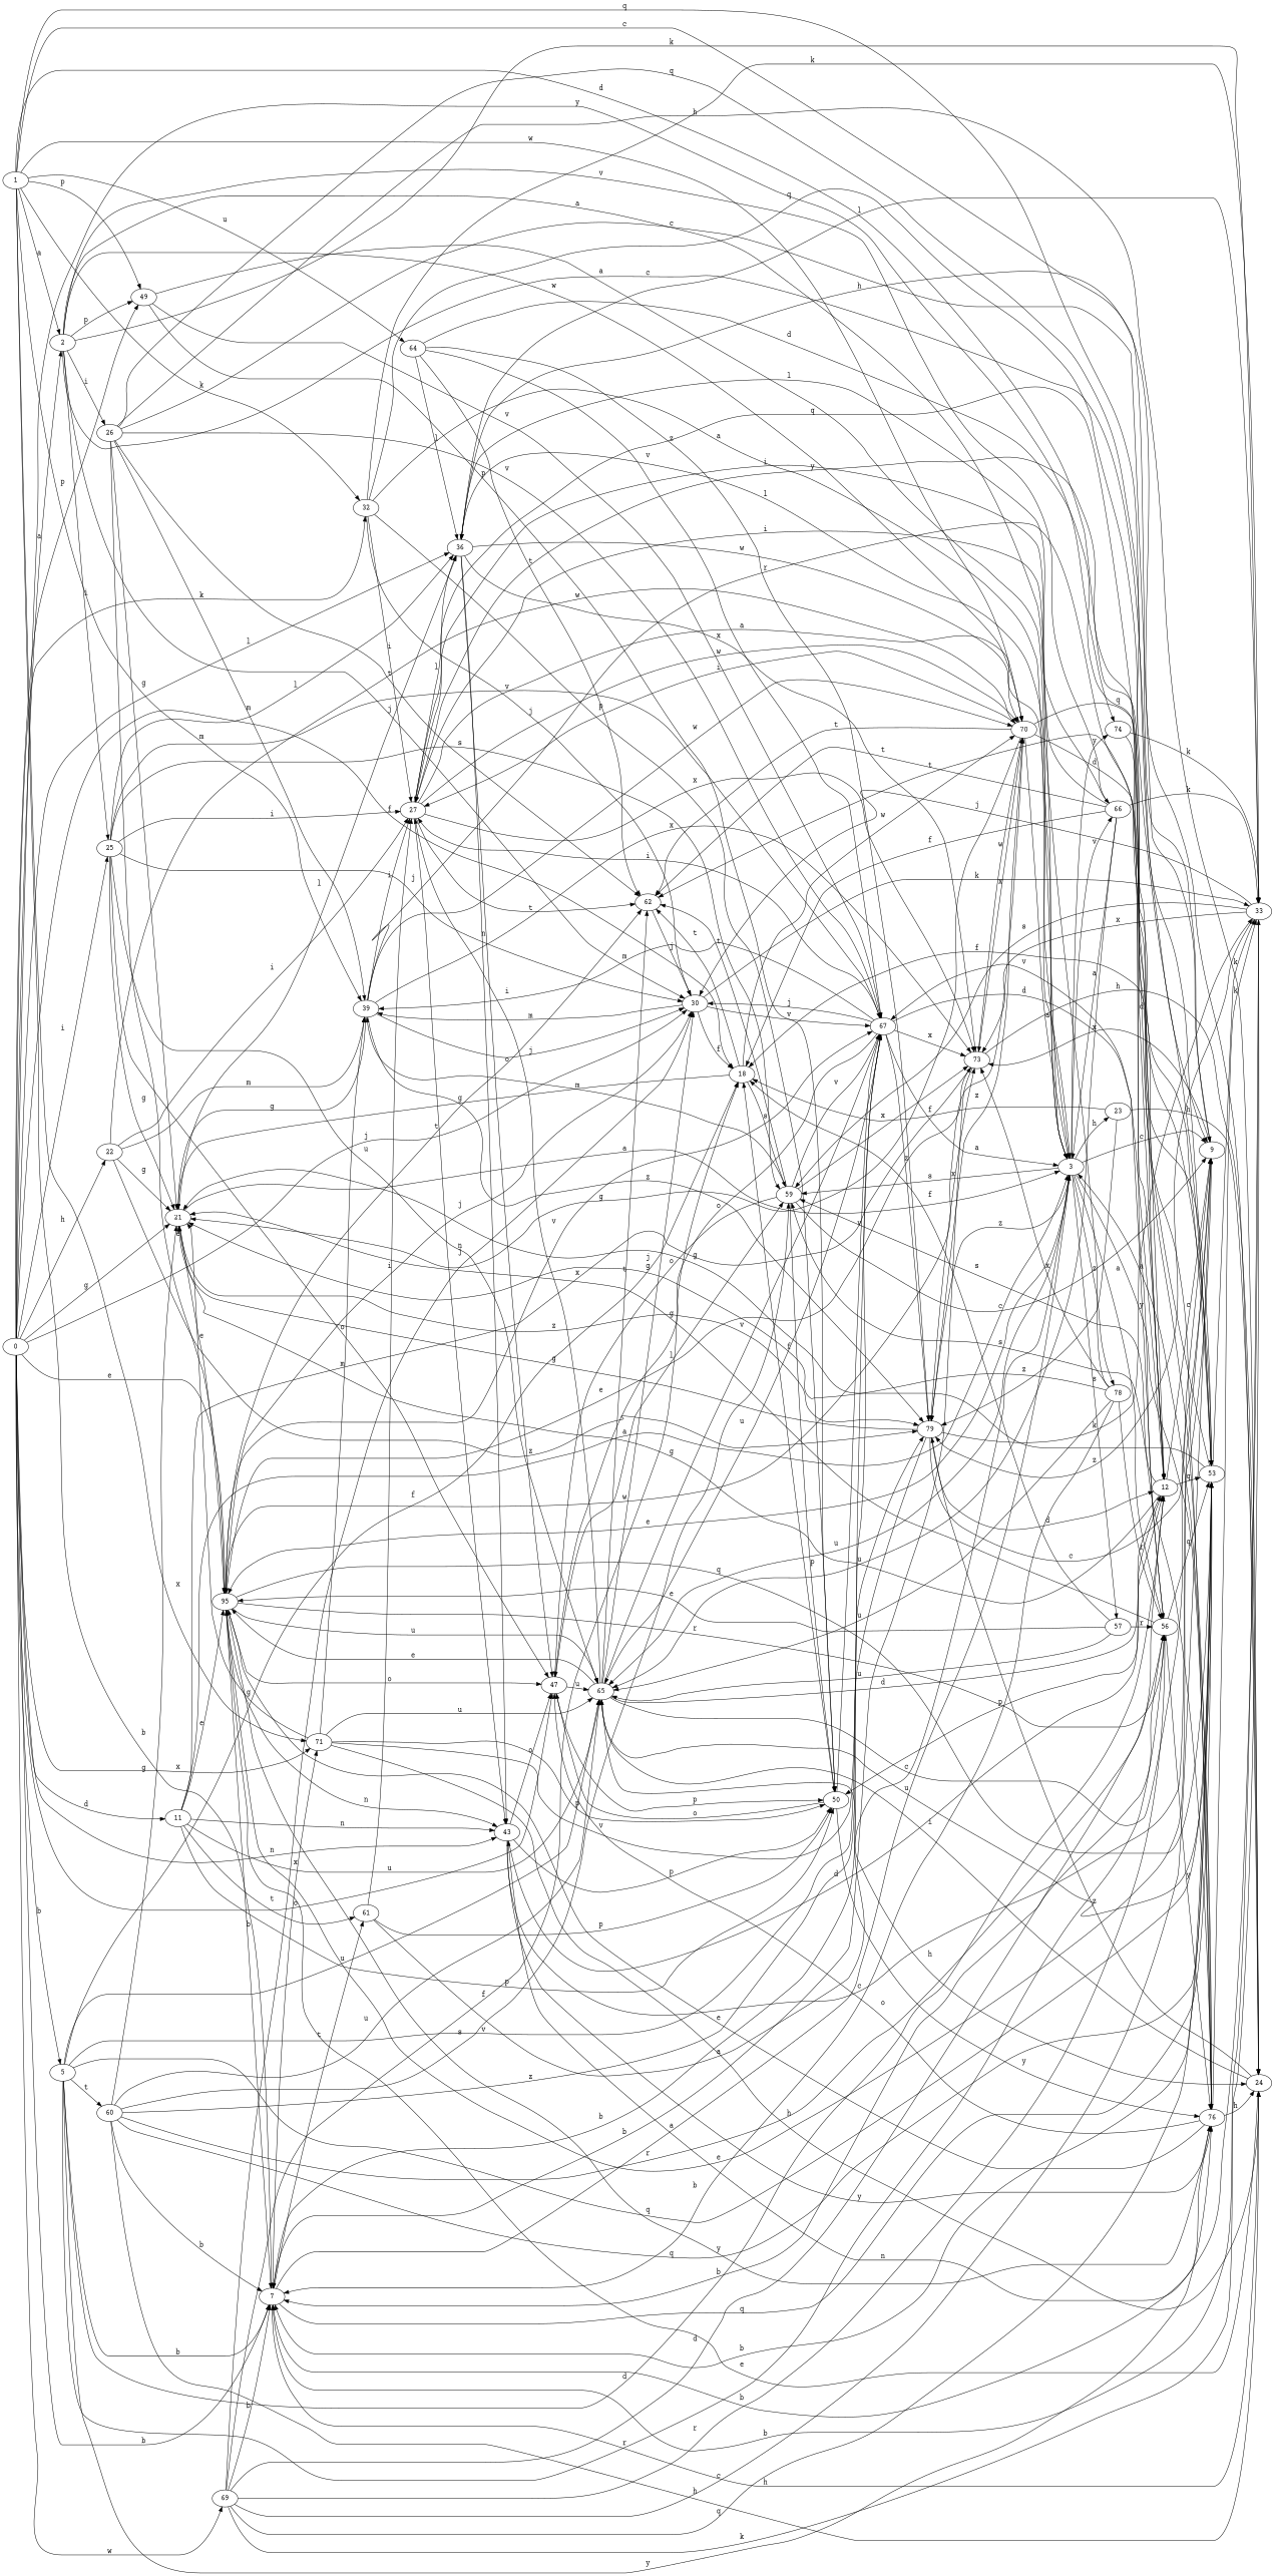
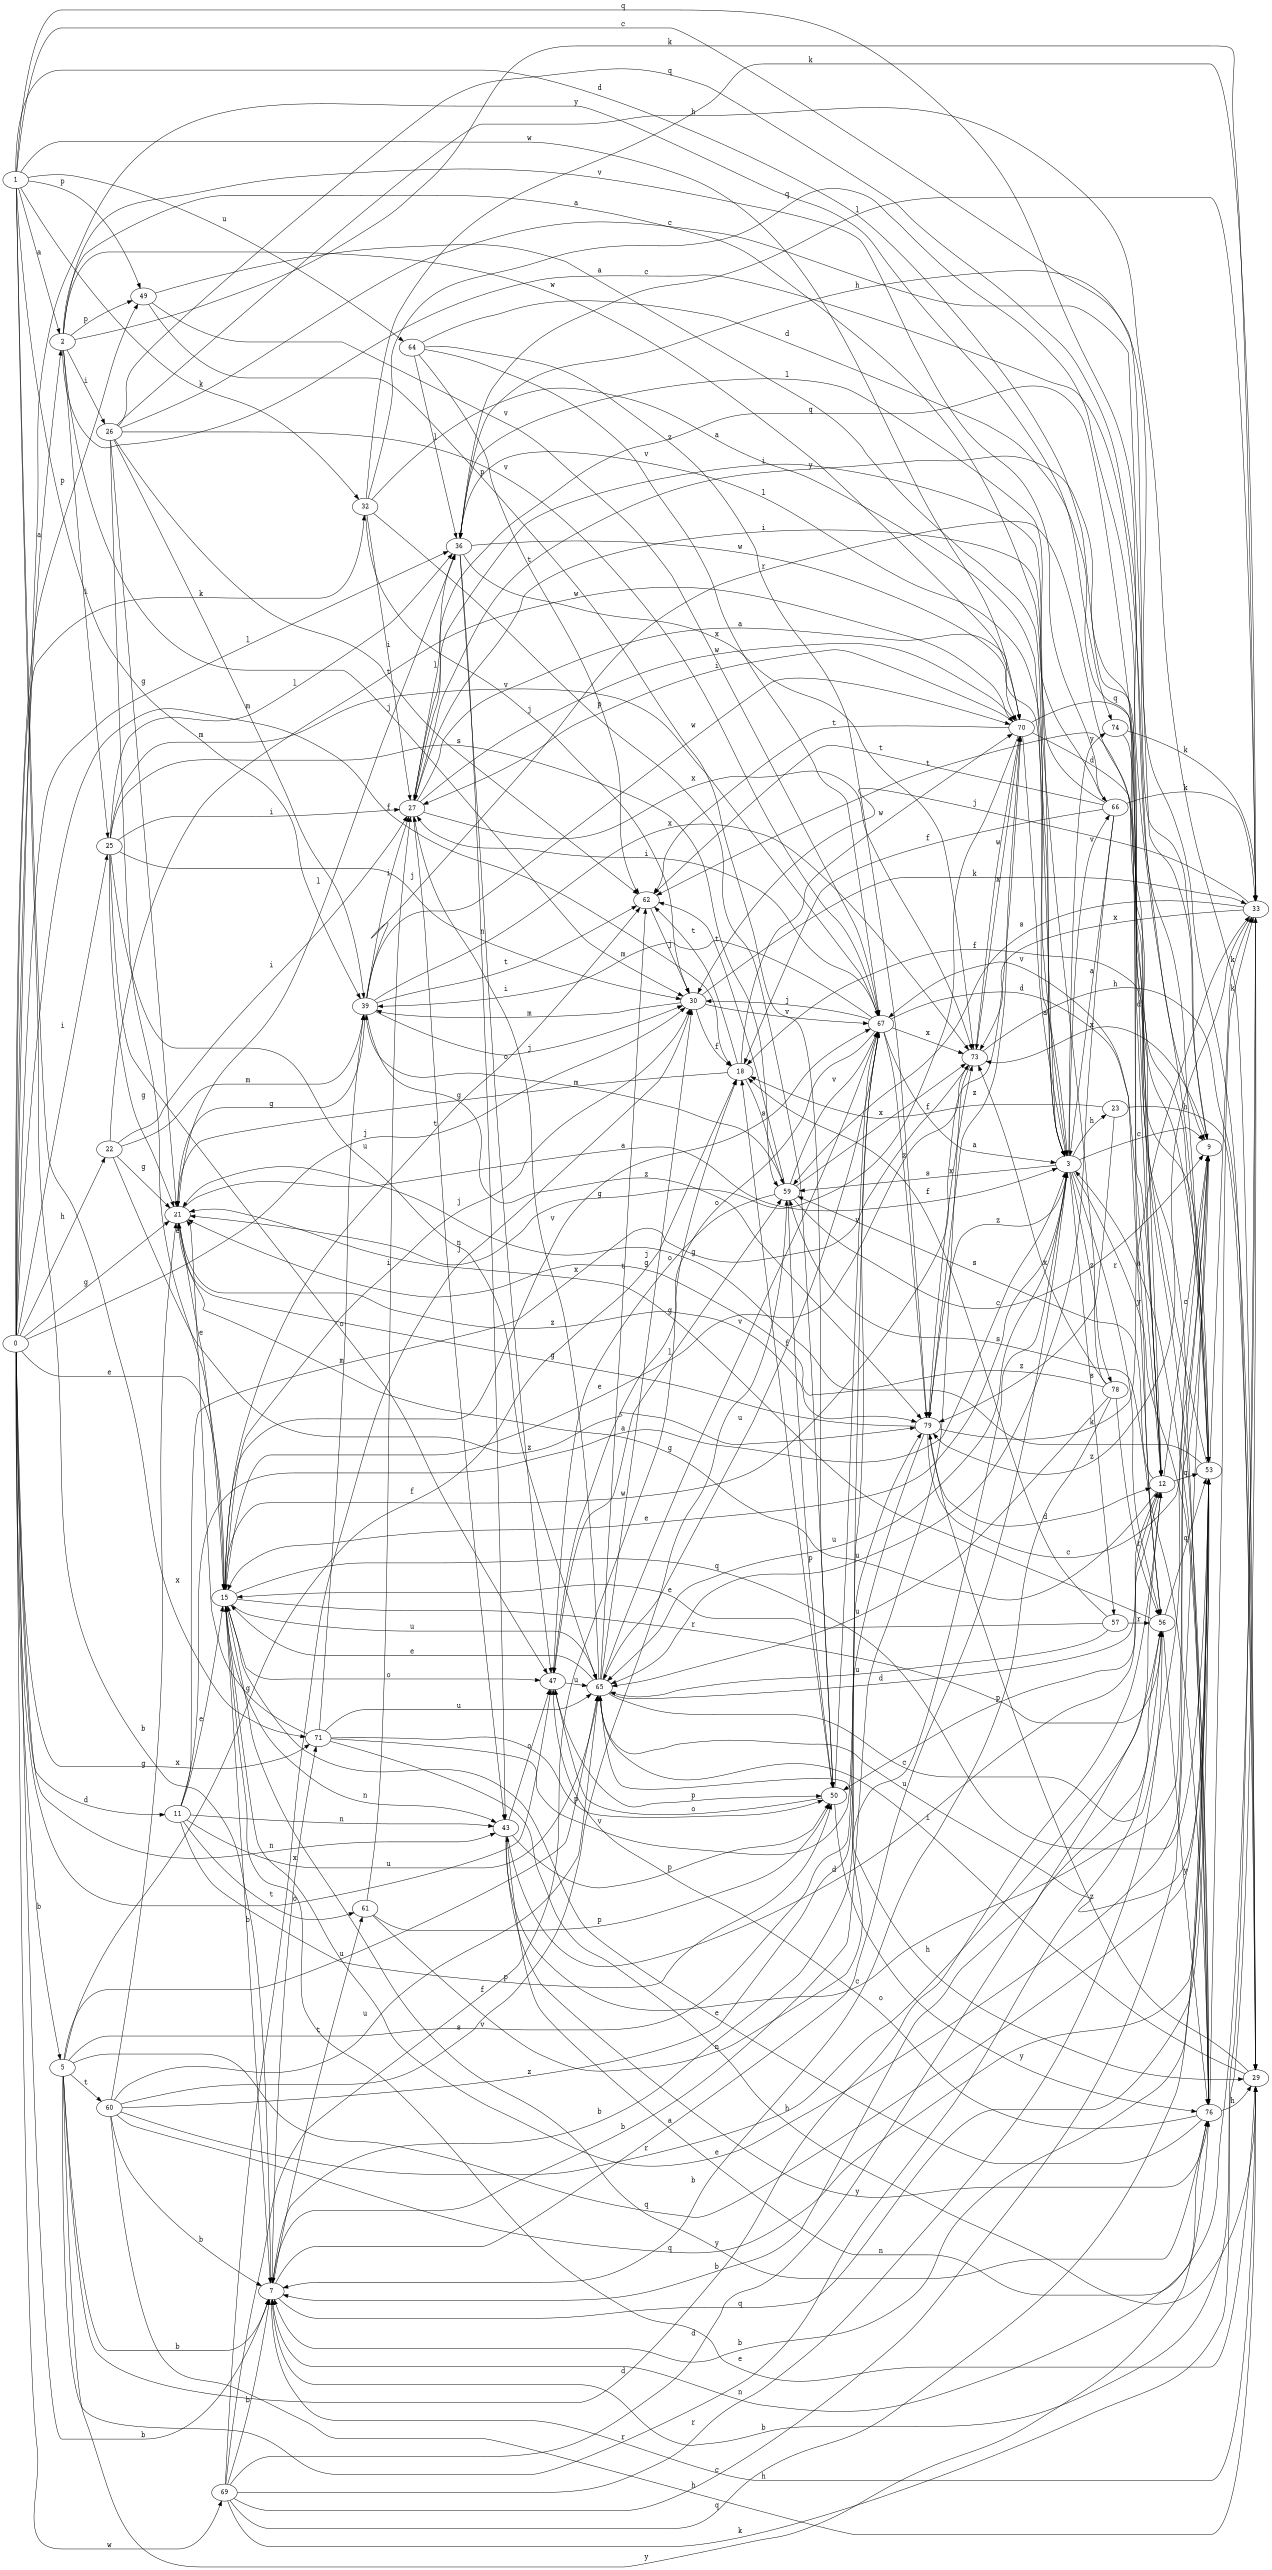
  strict digraph {
    fontname="Courier Prime"
    rankdir=LR
    node [fontname="Courier Prime"]
    edge [fontname="Courier Prime"]
    0
    2
    5
    7
    11
-   15 [label=95]
+   15
    18
    21
    22
    25
    30
    32
    36
    43
    47
    49
    69
    71
    74
    9
    70
    3
    26
    33
    66
    12
    53
    56
    65
    76
    60
    67
-   24
+   24 [label=29]
    61
    73
    50
    62
    59
    79
    39
    27
    1
    64
    23
    57
    78
    0 -> 2 [label=a]
    0 -> 5 [label=b]
    0 -> 7 [label=b]
    0 -> 11 [label=d]
    0 -> 15 [label=e]
    0 -> 18 [label=f]
    0 -> 21 [label=g]
    0 -> 22 [label=h]
    0 -> 25 [label=i]
    0 -> 30 [label=j]
    0 -> 32 [label=k]
    0 -> 36 [label=l]
    0 -> 43 [label=n]
    0 -> 47 [label=o]
    0 -> 49 [label=p]
    0 -> 69 [label=w]
    0 -> 71 [label=x]
    0 -> 74 [label=y]
    2 -> 25 [label=i]
    2 -> 30 [label=j]
    2 -> 49 [label=p]
    2 -> 9 [label=c]
    2 -> 70 [label=w]
    2 -> 3 [label=a]
    2 -> 26 [label=i]
    2 -> 33 [label=k]
    2 -> 66 [label=v]
    5 -> 7 [label=b]
    5 -> 18 [label=f]
    5 -> 12 [label=d]
    5 -> 53 [label=q]
    5 -> 56 [label=r]
    5 -> 65 [label=u]
    5 -> 76 [label=y]
    5 -> 60 [label=t]
    5 -> 67 [label=v]
    7 -> 71 [label=x]
    7 -> 3 [label=a]
    7 -> 53 [label=q]
    7 -> 24 [label=h]
    7 -> 61 [label=t]
    11 -> 15 [label=e]
    11 -> 43 [label=n]
    11 -> 3 [label=a]
    11 -> 65 [label=u]
    11 -> 61 [label=t]
    11 -> 73 [label=x]
    11 -> 50 [label=p]
    15 -> 7 [label=b]
    15 -> 30 [label=j]
    15 -> 43 [label=n]
    15 -> 47 [label=o]
    15 -> 70 [label=w]
    15 -> 53 [label=q]
    15 -> 56 [label=r]
    15 -> 65 [label=u]
    15 -> 76 [label=y]
    15 -> 67 [label=v]
    15 -> 62 [label=t]
    18 -> 21 [label=g]
    18 -> 70 [label=w]
    18 -> 62 [label=t]
    18 -> 59 [label=s]
    21 -> 15 [label=e]
    21 -> 36 [label=l]
    21 -> 3 [label=a]
    21 -> 79 [label=z]
    22 -> 21 [label=g]
    22 -> 70 [label=w]
    22 -> 79 [label=z]
    22 -> 39 [label=m]
    22 -> 27 [label=i]
    25 -> 21 [label=g]
    25 -> 30 [label=j]
    25 -> 36 [label=l]
    25 -> 47 [label=o]
    25 -> 65 [label=u]
    25 -> 67 [label=v]
    25 -> 59 [label=s]
    25 -> 27 [label=i]
    30 -> 18 [label=f]
    30 -> 33 [label=k]
    30 -> 67 [label=v]
    30 -> 39 [label=m]
    32 -> 30 [label=j]
    32 -> 3 [label=a]
    32 -> 33 [label=k]
    32 -> 53 [label=q]
    32 -> 50 [label=p]
    32 -> 27 [label=i]
    36 -> 43 [label=n]
    36 -> 47 [label=o]
    36 -> 70 [label=w]
    36 -> 24 [label=h]
    36 -> 73 [label=x]
    43 -> 47 [label=o]
    43 -> 9 [label=c]
    43 -> 12 [label=d]
    43 -> 76 [label=y]
    43 -> 50 [label=p]
    47 -> 65 [label=u]
    47 -> 50 [label=p]
    47 -> 59 [label=l]
    49 -> 3 [label=a]
    49 -> 67 [label=v]
    49 -> 50 [label=p]
    69 -> 7 [label=b]
    69 -> 18 [label=f]
    69 -> 30 [label=j]
    69 -> 9 [label=c]
    69 -> 33 [label=k]
    69 -> 12 [label=d]
    69 -> 53 [label=q]
    69 -> 56 [label=r]
    71 -> 21 [label=g]
    71 -> 65 [label=u]
    71 -> 67 [label=v]
    71 -> 24 [label=h]
    71 -> 50 [label=p]
    71 -> 39 [label=m]
    74 -> 33 [label=k]
    74 -> 12 [label=d]
    9 -> 15 [label=e]
    9 -> 73 [label=x]
    70 -> 21 [label=g]
    70 -> 3 [label=a]
    70 -> 12 [label=d]
    70 -> 53 [label=q]
    70 -> 73 [label=x]
    70 -> 62 [label=t]
    70 -> 79 [label=z]
    70 -> 27 [label=i]
    3 -> 15 [label=e]
    3 -> 36 [label=l]
    3 -> 74 [label=y]
    3 -> 9 [label=c]
    3 -> 66 [label=v]
-   3 -> 56 [label=a]
+   3 -> 56 [label=r]
    3 -> 65 [label=u]
    3 -> 76 [label=y]
    3 -> 59 [label=s]
    3 -> 79 [label=z]
    3 -> 23 [label=h]
    3 -> 57 [label=s]
    3 -> 78 [label=z]
    26 -> 15 [label=e]
    26 -> 21 [label=g]
    26 -> 9 [label=c]
    26 -> 53 [label=q]
    26 -> 67 [label=v]
    26 -> 24 [label=h]
    26 -> 62 [label=t]
    26 -> 39 [label=m]
    33 -> 7 [label=b]
    33 -> 30 [label=j]
    33 -> 36 [label=l]
    33 -> 43 [label=n]
    33 -> 73 [label=x]
    33 -> 59 [label=s]
    33 -> 79 [label=z]
    66 -> 18 [label=f]
    66 -> 36 [label=l]
    66 -> 3 [label=a]
    66 -> 33 [label=k]
    66 -> 65 [label=u]
    66 -> 62 [label=t]
    66 -> 27 [label=i]
    12 -> 21 [label=g]
    12 -> 9 [label=c]
    12 -> 53 [label=q]
    12 -> 50 [label=p]
    12 -> 59 [label=s]
    53 -> 7 [label=b]
    53 -> 18 [label=f]
    53 -> 21 [label=g]
    53 -> 33 [label=k]
    53 -> 65 [label=u]
    56 -> 7 [label=b]
    56 -> 21 [label=g]
    56 -> 53 [label=q]
    56 -> 76 [label=y]
    56 -> 67 [label=v]
    65 -> 15 [label=e]
    65 -> 30 [label=j]
    65 -> 9 [label=c]
    65 -> 12 [label=d]
    65 -> 67 [label=v]
    65 -> 24 [label=h]
    65 -> 62 [label=t]
    65 -> 27 [label=i]
-   76 -> 7 [label=b]
+   76 -> 7 [label=n]
    76 -> 15 [label=e]
    76 -> 47 [label=o]
    76 -> 3 [label=a]
    76 -> 33 [label=k]
    76 -> 24 [label=h]
    76 -> 62 [label=t]
    76 -> 59 [label=s]
    60 -> 7 [label=b]
    60 -> 21 [label=g]
    60 -> 53 [label=q]
    60 -> 56 [label=r]
    60 -> 65 [label=u]
    60 -> 24 [label=h]
    60 -> 59 [label=s]
    60 -> 79 [label=z]
    67 -> 30 [label=j]
    67 -> 47 [label=o]
    67 -> 3 [label=a]
    67 -> 12 [label=d]
    67 -> 65 [label=u]
    67 -> 73 [label=x]
    67 -> 79 [label=z]
    67 -> 39 [label=m]
    67 -> 27 [label=i]
    24 -> 15 [label=e]
    24 -> 65 [label=i]
    24 -> 79 [label=z]
-   61 -> 3 [label=a]
+   61 -> 3 [label=n]
    61 -> 50 [label=p]
    61 -> 27 [label=i]
    73 -> 7 [label=b]
    73 -> 15 [label=e]
    73 -> 70 [label=w]
    73 -> 24 [label=h]
    50 -> 18 [label=f]
    50 -> 47 [label=o]
    50 -> 76 [label=y]
    50 -> 67 [label=v]
    62 -> 30 [label=j]
    59 -> 47 [label=o]
    59 -> 9 [label=c]
    59 -> 67 [label=v]
    59 -> 73 [label=x]
    59 -> 50 [label=p]
    59 -> 62 [label=t]
    59 -> 39 [label=m]
    79 -> 7 [label=b]
    79 -> 21 [label=g]
    79 -> 9 [label=c]
    79 -> 33 [label=k]
    79 -> 12 [label=d]
    79 -> 73 [label=x]
    39 -> 21 [label=g]
    39 -> 30 [label=j]
    39 -> 70 [label=w]
    39 -> 56 [label=r]
    39 -> 73 [label=x]
    39 -> 79 [label=z]
    39 -> 27 [label=i]
    27 -> 36 [label=l]
    27 -> 43 [label=n]
    27 -> 70 [label=w]
    27 -> 3 [label=a]
    27 -> 53 [label=q]
    27 -> 76 [label=y]
    27 -> 73 [label=x]
-   27 -> 62 [label=t]
+   39 -> 62 [label=t]
    1 -> 2 [label=a]
    1 -> 7 [label=b]
    1 -> 32 [label=k]
    1 -> 49 [label=p]
    1 -> 71 [label=x]
    1 -> 9 [label=c]
    1 -> 70 [label=w]
    1 -> 12 [label=d]
    1 -> 53 [label=q]
    1 -> 39 [label=m]
    1 -> 64 [label=u]
    64 -> 36 [label=l]
    64 -> 12 [label=d]
    64 -> 67 [label=v]
    64 -> 62 [label=t]
    64 -> 79 [label=z]
    23 -> 18 [label=f]
    23 -> 24 [label=h]
    23 -> 79 [label=z]
    57 -> 15 [label=e]
    57 -> 18 [label=f]
    57 -> 56 [label=r]
    57 -> 65 [label=u]
    78 -> 7 [label=b]
    78 -> 21 [label=g]
    78 -> 56 [label=r]
    78 -> 65 [label=u]
    78 -> 73 [label=x]
    78 -> 27 [label=i]
  }
